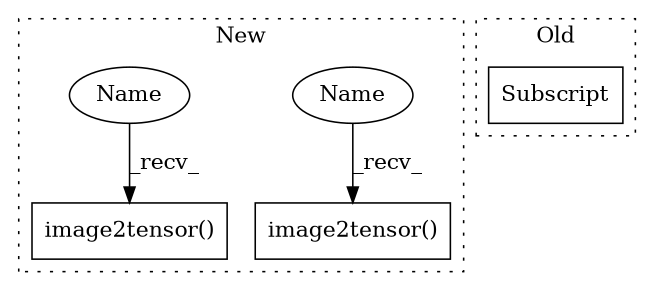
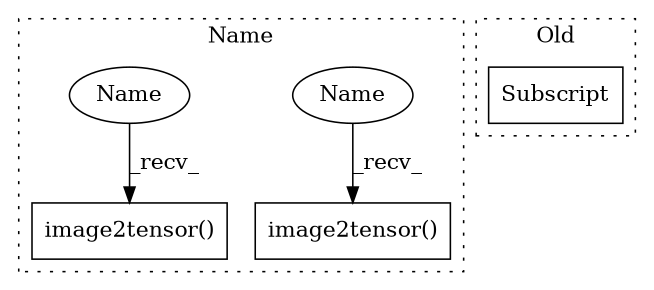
  digraph {
    node [a=75 l="21,31" shape=box]
    n1 [label="image2tensor()" s="3303,3338"]
    n2 [label="image2tensor()" s="3035,3070"]
    n3 [a=87 l=7 label=Name s=3035 shape=ellipse]
    n4 [a=87 l=7 label=Name s=3303 shape=ellipse]
    n5 [a=63 l="16,0" label=Subscript s="3026,0"]
    subgraph cluster_1 {
-     label=New
+     label=Name
      style=dotted
      n1
      n2
      n3
      n4
    }
    subgraph cluster_2 {
      label=Old
      style=dotted
      n5
    }
    n3 -> n2 [label=_recv_]
    n4 -> n1 [label=_recv_]
  }
